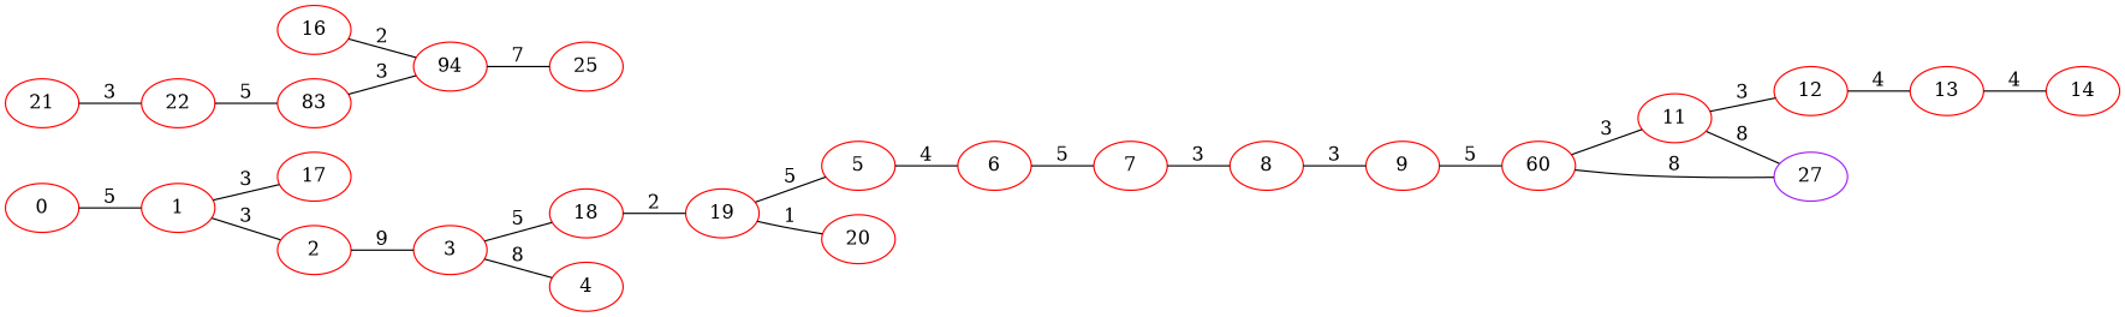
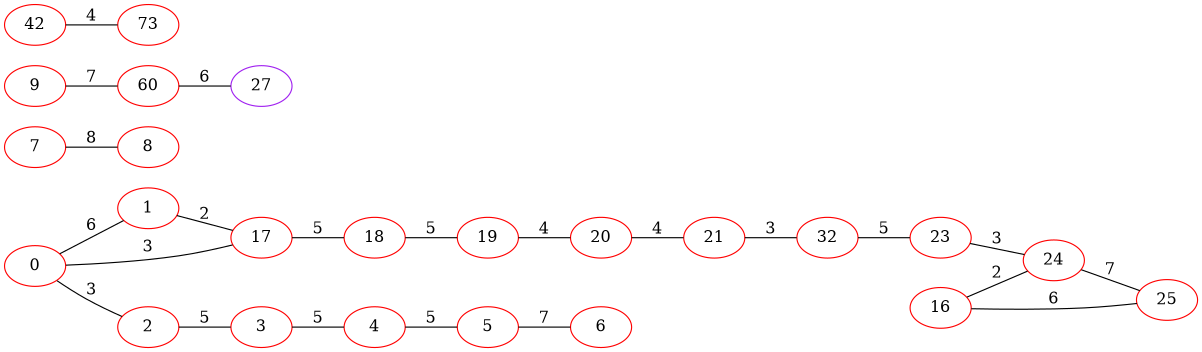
  graph {
    rankdir=LR
    node [color=red weight=1]
    0
    1
    17
    2
    18
    3
    4
    5
    6
    7
    8
    9
    n13 [label=60]
-   11
    n15 [color=purple label=27 weight=4]
-   12
-   13
-   14
+   12 [label=42]
+   13 [label=73]
    16
-   24 [label=94]
+   24
    25
    19
    20
    21
-   22
-   23 [label=83]
-   0 -- 1 [label=5]
-   1 -- 17 [label=3]
-   1 -- 2 [label=3]
-   3 -- 18 [label=5]
-   2 -- 3 [label=9]
-   18 -- 19 [label=2]
-   3 -- 4 [label=8]
-   19 -- 5 [label=5]
-   5 -- 6 [label=4]
-   6 -- 7 [label=5]
-   7 -- 8 [label=3]
-   8 -- 9 [label=3]
-   9 -- n13 [label=5]
-   n13 -- 11 [label=3]
-   n13 -- n15 [label=8]
-   11 -- n15 [label=8]
-   11 -- 12 [label=3]
+   22 [label=32]
+   23
+   0 -- 1 [label=6]
+   0 -- 17 [label=3]
+   1 -- 17 [label=2]
+   0 -- 2 [label=3]
+   17 -- 18 [label=5]
+   2 -- 3 [label=5]
+   18 -- 19 [label=5]
+   3 -- 4 [label=5]
+   4 -- 5 [label=5]
+   5 -- 6 [label=7]
+   7 -- 8 [label=8]
+   9 -- n13 [label=7]
+   n13 -- n15 [label=6]
    12 -- 13 [label=4]
-   13 -- 14 [label=4]
    16 -- 24 [label=2]
+   16 -- 25 [label=6]
    24 -- 25 [label=7]
-   19 -- 20 [label=1]
+   19 -- 20 [label=4]
+   20 -- 21 [label=4]
    21 -- 22 [label=3]
    22 -- 23 [label=5]
    23 -- 24 [label=3]
  }
